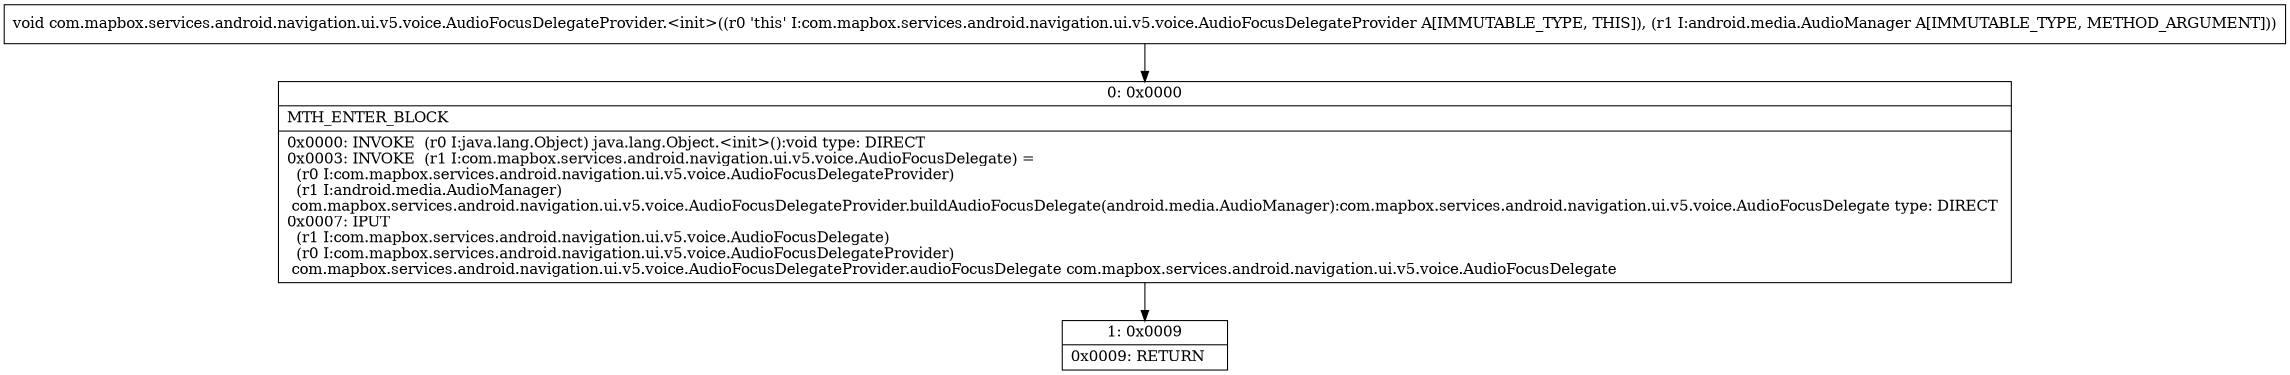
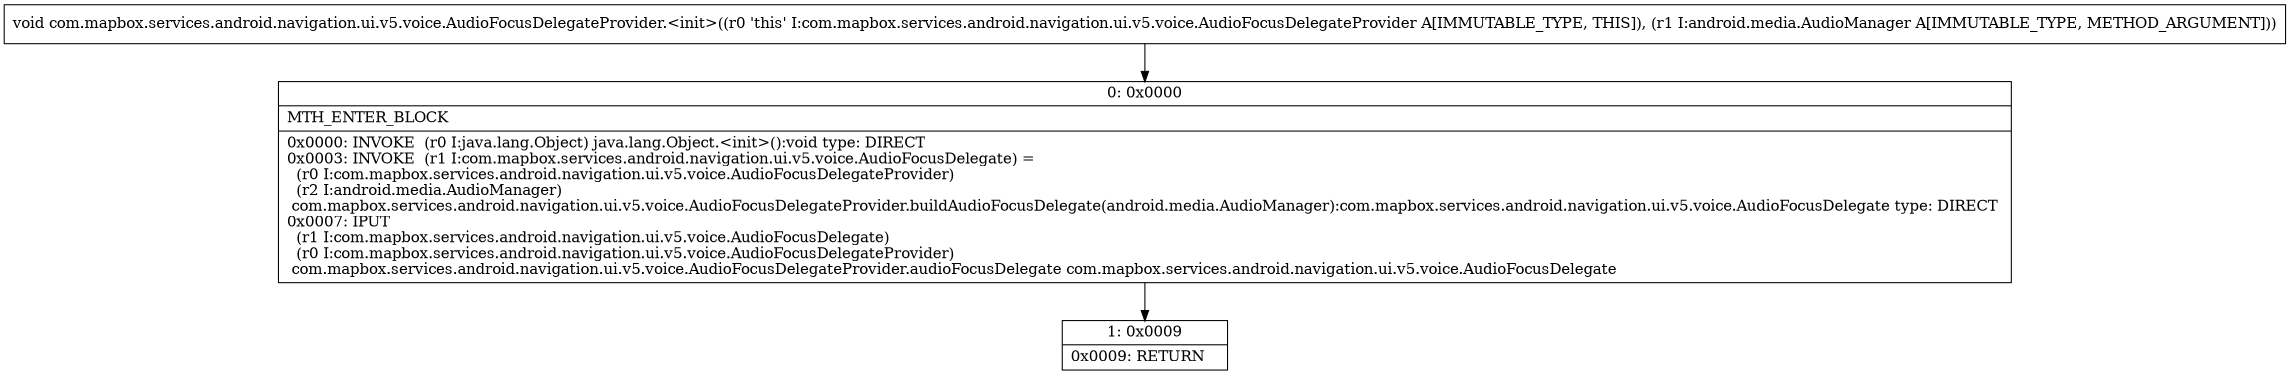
  digraph {
    node [shape=record]
-   n1 [label="{0\:\ 0x0000|MTH_ENTER_BLOCK\l|0x0000: INVOKE  (r0 I:java.lang.Object) java.lang.Object.\<init\>():void type: DIRECT \l0x0003: INVOKE  (r1 I:com.mapbox.services.android.navigation.ui.v5.voice.AudioFocusDelegate) = \l  (r0 I:com.mapbox.services.android.navigation.ui.v5.voice.AudioFocusDelegateProvider)\l  (r1 I:android.media.AudioManager)\l com.mapbox.services.android.navigation.ui.v5.voice.AudioFocusDelegateProvider.buildAudioFocusDelegate(android.media.AudioManager):com.mapbox.services.android.navigation.ui.v5.voice.AudioFocusDelegate type: DIRECT \l0x0007: IPUT  \l  (r1 I:com.mapbox.services.android.navigation.ui.v5.voice.AudioFocusDelegate)\l  (r0 I:com.mapbox.services.android.navigation.ui.v5.voice.AudioFocusDelegateProvider)\l com.mapbox.services.android.navigation.ui.v5.voice.AudioFocusDelegateProvider.audioFocusDelegate com.mapbox.services.android.navigation.ui.v5.voice.AudioFocusDelegate \l}"]
+   n1 [label="{0\:\ 0x0000|MTH_ENTER_BLOCK\l|0x0000: INVOKE  (r0 I:java.lang.Object) java.lang.Object.\<init\>():void type: DIRECT \l0x0003: INVOKE  (r1 I:com.mapbox.services.android.navigation.ui.v5.voice.AudioFocusDelegate) = \l  (r0 I:com.mapbox.services.android.navigation.ui.v5.voice.AudioFocusDelegateProvider)\l  (r2 I:android.media.AudioManager)\l com.mapbox.services.android.navigation.ui.v5.voice.AudioFocusDelegateProvider.buildAudioFocusDelegate(android.media.AudioManager):com.mapbox.services.android.navigation.ui.v5.voice.AudioFocusDelegate type: DIRECT \l0x0007: IPUT  \l  (r1 I:com.mapbox.services.android.navigation.ui.v5.voice.AudioFocusDelegate)\l  (r0 I:com.mapbox.services.android.navigation.ui.v5.voice.AudioFocusDelegateProvider)\l com.mapbox.services.android.navigation.ui.v5.voice.AudioFocusDelegateProvider.audioFocusDelegate com.mapbox.services.android.navigation.ui.v5.voice.AudioFocusDelegate \l}"]
    n2 [label="{1\:\ 0x0009|0x0009: RETURN   \l}"]
    n3 [label="{void com.mapbox.services.android.navigation.ui.v5.voice.AudioFocusDelegateProvider.\<init\>((r0 'this' I:com.mapbox.services.android.navigation.ui.v5.voice.AudioFocusDelegateProvider A[IMMUTABLE_TYPE, THIS]), (r1 I:android.media.AudioManager A[IMMUTABLE_TYPE, METHOD_ARGUMENT])) }"]
    n1 -> n2
    n3 -> n1
  }
